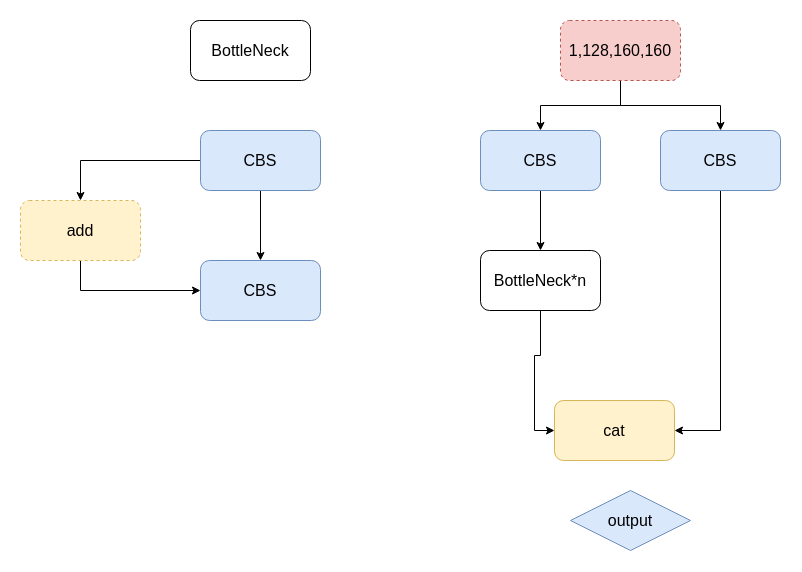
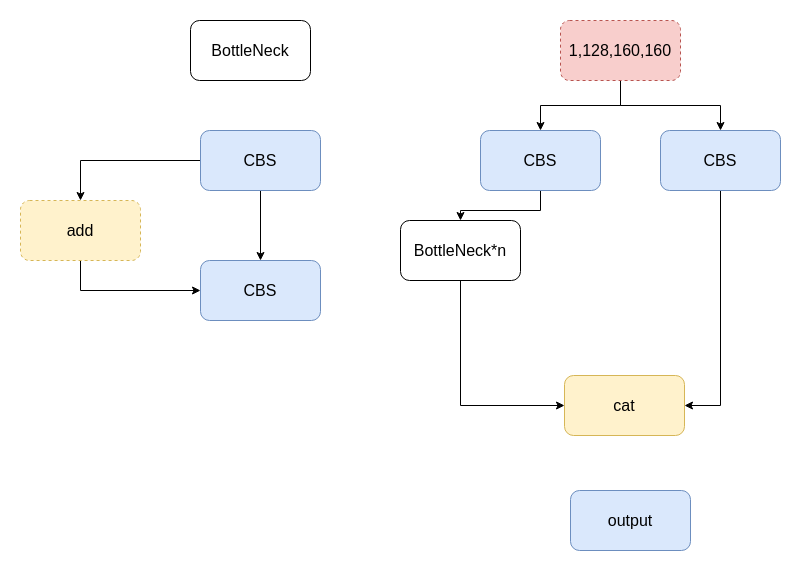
  <mxCell id="0" />
  <mxCell id="1" parent="0" />
  <mxCell id="2" style="edgeStyle=orthogonalEdgeStyle;rounded=0;orthogonalLoop=1;jettySize=auto;html=1;exitX=0.5;exitY=1;exitDx=0;exitDy=0;entryX=1;entryY=0.5;entryDx=0;entryDy=0;" edge="1" parent="1" source="3" target="8"><mxGeometry relative="1" as="geometry"><mxPoint x="720" y="270" as="targetPoint" /></mxGeometry></mxCell>
  <mxCell id="3" value="&lt;font style=&quot;font-size: 16px;&quot;&gt;CBS&lt;/font&gt;" style="rounded=1;whiteSpace=wrap;html=1;fillColor=#dae8fc;strokeColor=#6c8ebf;" vertex="1" parent="1"><mxGeometry x="660" y="130" width="120" height="60" as="geometry" /></mxCell>
- <mxCell id="4" value="&lt;span style=&quot;font-size: 16px;&quot;&gt;output&lt;/span&gt;" style="rhombus;whiteSpace=wrap;html=1;fillColor=#dae8fc;strokeColor=#6c8ebf;" vertex="1" parent="1"><mxGeometry x="570" y="490" width="120" height="60" as="geometry" /></mxCell>
+ <mxCell id="4" value="&lt;span style=&quot;font-size: 16px;&quot;&gt;output&lt;/span&gt;" style="rounded=1;whiteSpace=wrap;html=1;fillColor=#dae8fc;strokeColor=#6c8ebf;" vertex="1" parent="1"><mxGeometry x="570" y="490" width="120" height="60" as="geometry" /></mxCell>
  <mxCell id="5" style="edgeStyle=orthogonalEdgeStyle;rounded=0;orthogonalLoop=1;jettySize=auto;html=1;exitX=0.5;exitY=1;exitDx=0;exitDy=0;" edge="1" parent="1" source="7" target="3"><mxGeometry relative="1" as="geometry" /></mxCell>
  <mxCell id="6" style="edgeStyle=orthogonalEdgeStyle;rounded=0;orthogonalLoop=1;jettySize=auto;html=1;exitX=0.5;exitY=1;exitDx=0;exitDy=0;" edge="1" parent="1" source="7" target="19"><mxGeometry relative="1" as="geometry" /></mxCell>
  <mxCell id="7" value="&lt;font style=&quot;font-size: 16px;&quot;&gt;1,128,160,160&lt;/font&gt;" style="rounded=1;whiteSpace=wrap;html=1;fillColor=#f8cecc;strokeColor=#b85450;dashed=1;" vertex="1" parent="1"><mxGeometry x="560" y="20" width="120" height="60" as="geometry" /></mxCell>
- <mxCell id="8" value="&lt;font style=&quot;font-size: 16px;&quot;&gt;cat&lt;/font&gt;" style="rounded=1;whiteSpace=wrap;html=1;fillColor=#fff2cc;strokeColor=#d6b656;" vertex="1" parent="1"><mxGeometry x="554" y="400" width="120" height="60" as="geometry" /></mxCell>
+ <mxCell id="8" value="&lt;font style=&quot;font-size: 16px;&quot;&gt;cat&lt;/font&gt;" style="rounded=1;whiteSpace=wrap;html=1;fillColor=#fff2cc;strokeColor=#d6b656;" vertex="1" parent="1"><mxGeometry x="564" y="375" width="120" height="60" as="geometry" /></mxCell>
  <mxCell id="9" style="edgeStyle=orthogonalEdgeStyle;rounded=0;orthogonalLoop=1;jettySize=auto;html=1;exitX=0;exitY=0.5;exitDx=0;exitDy=0;entryX=0.5;entryY=0;entryDx=0;entryDy=0;" edge="1" parent="1" source="11" target="14"><mxGeometry relative="1" as="geometry"><mxPoint x="100" y="-5" as="targetPoint" /></mxGeometry></mxCell>
  <mxCell id="10" style="edgeStyle=orthogonalEdgeStyle;rounded=0;orthogonalLoop=1;jettySize=auto;html=1;exitX=0.5;exitY=1;exitDx=0;exitDy=0;entryX=0.5;entryY=0;entryDx=0;entryDy=0;" edge="1" parent="1" source="11" target="12"><mxGeometry relative="1" as="geometry" /></mxCell>
  <mxCell id="11" value="&lt;span style=&quot;font-size: 16px;&quot;&gt;CBS&lt;/span&gt;" style="rounded=1;whiteSpace=wrap;html=1;fillColor=#dae8fc;strokeColor=#6c8ebf;" vertex="1" parent="1"><mxGeometry x="200" y="130" width="120" height="60" as="geometry" /></mxCell>
  <mxCell id="12" value="&lt;font style=&quot;font-size: 16px;&quot;&gt;CBS&lt;/font&gt;" style="rounded=1;whiteSpace=wrap;html=1;fillColor=#dae8fc;strokeColor=#6c8ebf;" vertex="1" parent="1"><mxGeometry x="200" y="260" width="120" height="60" as="geometry" /></mxCell>
  <mxCell id="13" style="edgeStyle=orthogonalEdgeStyle;rounded=0;orthogonalLoop=1;jettySize=auto;html=1;exitX=0.5;exitY=1;exitDx=0;exitDy=0;entryX=0;entryY=0.5;entryDx=0;entryDy=0;" edge="1" parent="1" source="14" target="12"><mxGeometry relative="1" as="geometry" /></mxCell>
  <mxCell id="14" value="&lt;font style=&quot;font-size: 16px;&quot;&gt;add&lt;/font&gt;" style="rounded=1;whiteSpace=wrap;html=1;fillColor=#fff2cc;strokeColor=#d6b656;dashed=1;" vertex="1" parent="1"><mxGeometry x="20" y="200" width="120" height="60" as="geometry" /></mxCell>
  <mxCell id="15" value="&lt;font style=&quot;font-size: 16px;&quot;&gt;BottleNeck&lt;/font&gt;" style="rounded=1;whiteSpace=wrap;html=1;" vertex="1" parent="1"><mxGeometry x="190" y="20" width="120" height="60" as="geometry" /></mxCell>
  <mxCell id="16" style="edgeStyle=orthogonalEdgeStyle;rounded=0;orthogonalLoop=1;jettySize=auto;html=1;exitX=0.5;exitY=1;exitDx=0;exitDy=0;entryX=0;entryY=0.5;entryDx=0;entryDy=0;" edge="1" parent="1" source="17" target="8"><mxGeometry relative="1" as="geometry" /></mxCell>
- <mxCell id="17" value="&lt;font style=&quot;font-size: 16px;&quot;&gt;BottleNeck*n&lt;/font&gt;" style="rounded=1;whiteSpace=wrap;html=1;" vertex="1" parent="1"><mxGeometry x="480" y="250" width="120" height="60" as="geometry" /></mxCell>
+ <mxCell id="17" value="&lt;font style=&quot;font-size: 16px;&quot;&gt;BottleNeck*n&lt;/font&gt;" style="rounded=1;whiteSpace=wrap;html=1;" vertex="1" parent="1"><mxGeometry x="400" y="220" width="120" height="60" as="geometry" /></mxCell>
  <mxCell id="18" style="edgeStyle=orthogonalEdgeStyle;rounded=0;orthogonalLoop=1;jettySize=auto;html=1;exitX=0.5;exitY=1;exitDx=0;exitDy=0;entryX=0.5;entryY=0;entryDx=0;entryDy=0;" edge="1" parent="1" source="19" target="17"><mxGeometry relative="1" as="geometry" /></mxCell>
  <mxCell id="19" value="&lt;font style=&quot;font-size: 16px;&quot;&gt;CBS&lt;/font&gt;" style="rounded=1;whiteSpace=wrap;html=1;fillColor=#dae8fc;strokeColor=#6c8ebf;" vertex="1" parent="1"><mxGeometry x="480" y="130" width="120" height="60" as="geometry" /></mxCell>
